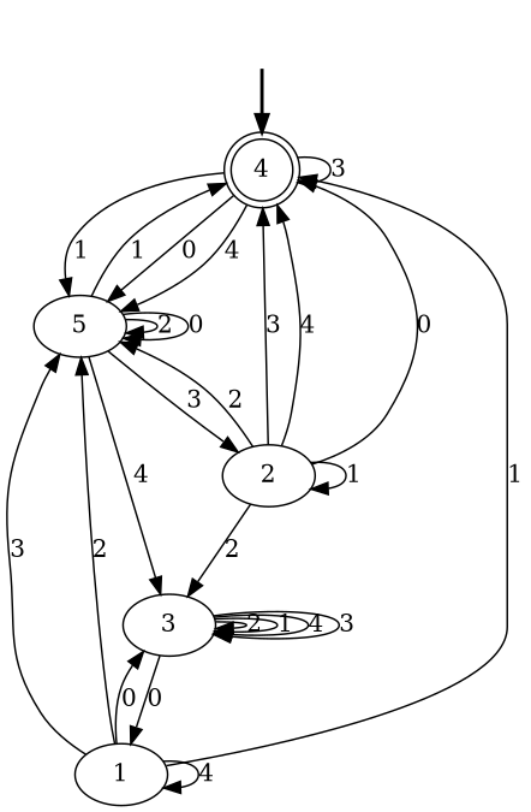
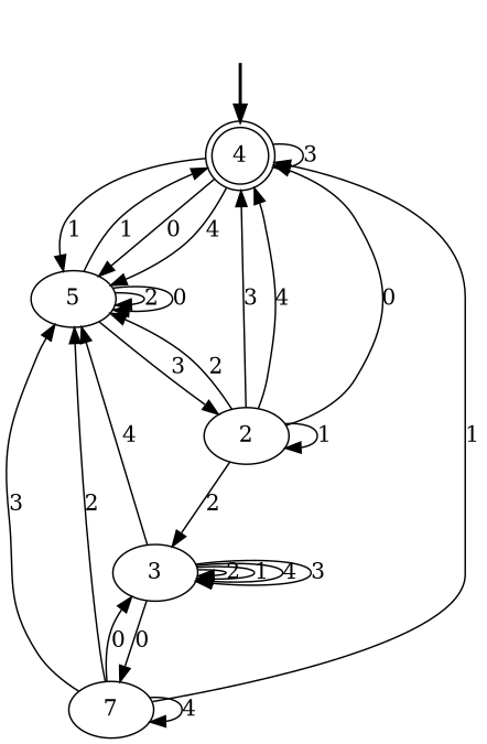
  digraph {
    fake [style=invisible]
    4 [root=true shape=doublecircle]
    n3 [label=5]
    2
    3
-   1
+   1 [label=7]
    fake -> 4 [style=bold]
    4 -> 4 [label=3]
    4 -> n3 [label=0]
    4 -> n3 [label=4]
    4 -> n3 [label=1]
    n3 -> 4 [label=1]
    n3 -> n3 [label=2]
    n3 -> n3 [label=0]
    n3 -> 2 [label=3]
-   n3 -> 3 [label=4]
+   3 -> n3 [label=4]
    2 -> 4 [label=3]
    2 -> 4 [label=0]
    2 -> 4 [label=4]
    2 -> n3 [label=2]
    2 -> 2 [label=1]
    2 -> 3 [label=2]
    3 -> 3 [label=2]
    3 -> 3 [label=1]
    3 -> 3 [label=4]
    3 -> 3 [label=3]
    3 -> 1 [label=0]
    1 -> 4 [label=1]
    1 -> n3 [label=3]
    1 -> n3 [label=2]
    1 -> 3 [label=0]
    1 -> 1 [label=4]
  }
